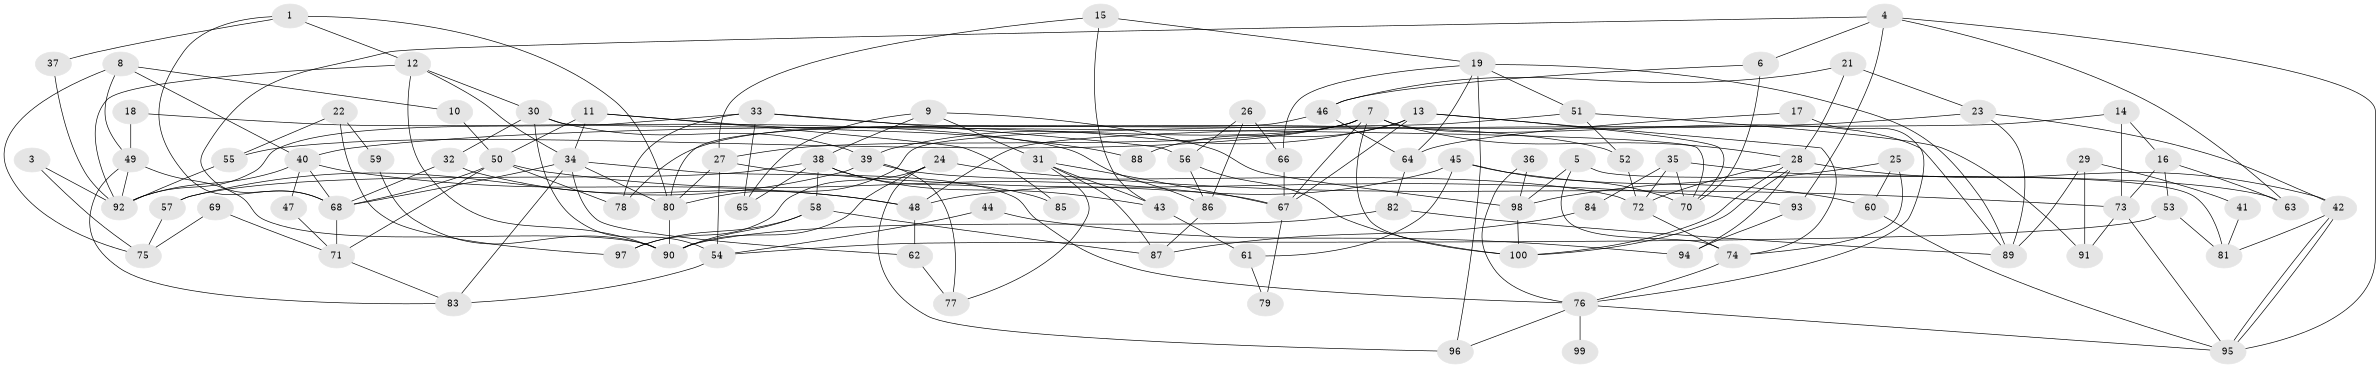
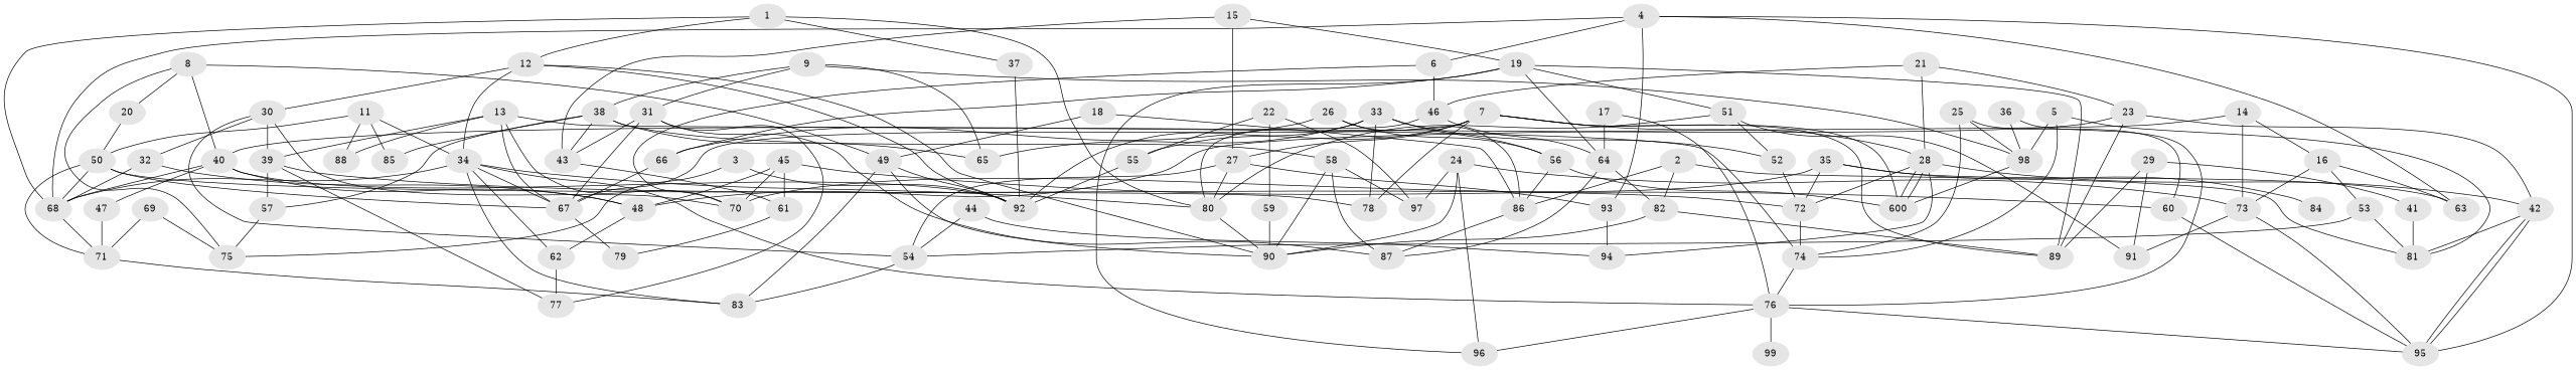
  graph {
    node [color=gray90 style=filled]
    1
    12
    37
    68
    80
    92
    34
    30
    90
    71
+   2
    81
    82
    86
    89
    87
    3
    75
    4
    6
    63
    93
    95
    46
    70
    94
    5
    74
    98
    76
-   100
+   100 [label=600]
    64
    7
    27
    28
    55
    67
    78
    54
    42
    72
    79
    8
-   10
+   10 [label=20]
    40
    49
    50
    48
    47
    83
    9
    31
    38
    65
    43
    77
    85
    57
    58
    11
    88
    62
    39
    32
    96
    99
    13
    14
    16
    73
    53
    91
    15
    19
    51
    66
    61
    17
    18
    52
    21
    23
    22
    97
    59
    24
    25
    60
    26
    56
    29
    41
    33
    35
    84
    36
    44
    45
    69
    1 -- 12
    1 -- 37
    1 -- 68
    1 -- 80
    12 -- 92
    12 -- 34
    12 -- 30
    12 -- 90
    37 -- 92
    68 -- 71
    80 -- 90
    34 -- 68
    34 -- 80
    34 -- 76
+   34 -- 67
    34 -- 83
    34 -- 62
    30 -- 70
    30 -- 54
    30 -- 39
    30 -- 32
    71 -- 83
+   2 -- 81
+   2 -- 82
+   2 -- 86
    82 -- 90
    82 -- 89
    86 -- 87
    3 -- 92
    3 -- 75
    4 -- 68
    4 -- 6
    4 -- 63
    4 -- 93
    4 -- 95
    6 -- 46
    6 -- 70
    93 -- 94
    46 -- 80
    46 -- 64
    5 -- 81
    5 -- 74
    5 -- 98
    74 -- 76
    98 -- 100
    76 -- 95
    76 -- 96
    76 -- 99
    64 -- 82
    7 -- 89
    7 -- 100
    7 -- 27
    7 -- 28
    7 -- 55
    7 -- 67
    7 -- 78
    27 -- 80
    27 -- 93
    27 -- 54
    28 -- 94
    28 -- 100
    28 -- 100
    28 -- 42
    28 -- 72
    55 -- 92
    67 -- 79
    54 -- 83
    42 -- 81
    42 -- 95
    42 -- 95
    72 -- 74
    8 -- 75
    8 -- 10
    8 -- 40
    8 -- 49
    10 -- 50
    40 -- 68
    40 -- 92
    40 -- 48
    40 -- 47
    49 -- 92
    49 -- 90
    49 -- 83
    50 -- 68
    50 -- 71
    50 -- 67
    50 -- 78
    48 -- 62
    47 -- 71
    9 -- 98
    9 -- 31
    9 -- 38
    9 -- 65
    31 -- 87
    31 -- 67
    31 -- 43
    31 -- 77
    38 -- 65
    38 -- 43
    38 -- 85
    38 -- 57
    38 -- 58
    43 -- 61
    57 -- 75
    58 -- 90
    58 -- 87
    58 -- 97
    11 -- 34
    11 -- 50
    11 -- 85
    11 -- 88
    62 -- 77
    39 -- 72
    39 -- 77
    39 -- 57
    32 -- 68
    32 -- 48
    13 -- 70
    13 -- 74
    13 -- 67
    13 -- 88
    13 -- 39
    14 -- 48
    14 -- 16
    14 -- 73
    16 -- 63
    16 -- 73
    16 -- 53
    73 -- 95
    73 -- 91
    53 -- 81
    53 -- 54
    15 -- 27
    15 -- 43
    15 -- 19
    19 -- 89
    19 -- 64
    19 -- 96
    19 -- 51
    19 -- 66
    51 -- 80
    51 -- 91
    51 -- 52
    66 -- 67
    61 -- 79
    17 -- 76
    17 -- 64
    18 -- 86
    18 -- 49
    52 -- 72
    21 -- 46
    21 -- 28
    21 -- 23
    23 -- 89
    23 -- 42
    23 -- 40
    22 -- 55
    22 -- 97
    22 -- 59
    59 -- 90
    24 -- 90
    24 -- 96
    24 -- 73
    24 -- 97
    25 -- 74
    25 -- 98
    25 -- 60
    60 -- 95
    26 -- 86
    26 -- 66
    26 -- 56
    56 -- 86
    56 -- 100
    29 -- 89
    29 -- 91
    29 -- 41
    41 -- 81
    33 -- 92
    33 -- 78
    33 -- 65
    33 -- 52
    33 -- 56
    35 -- 63
    35 -- 70
    35 -- 72
    35 -- 84
-   84 -- 87
+   64 -- 87
    36 -- 98
    36 -- 76
    44 -- 94
    44 -- 54
    45 -- 70
    45 -- 48
    45 -- 61
    45 -- 60
    69 -- 71
    69 -- 75
  }
